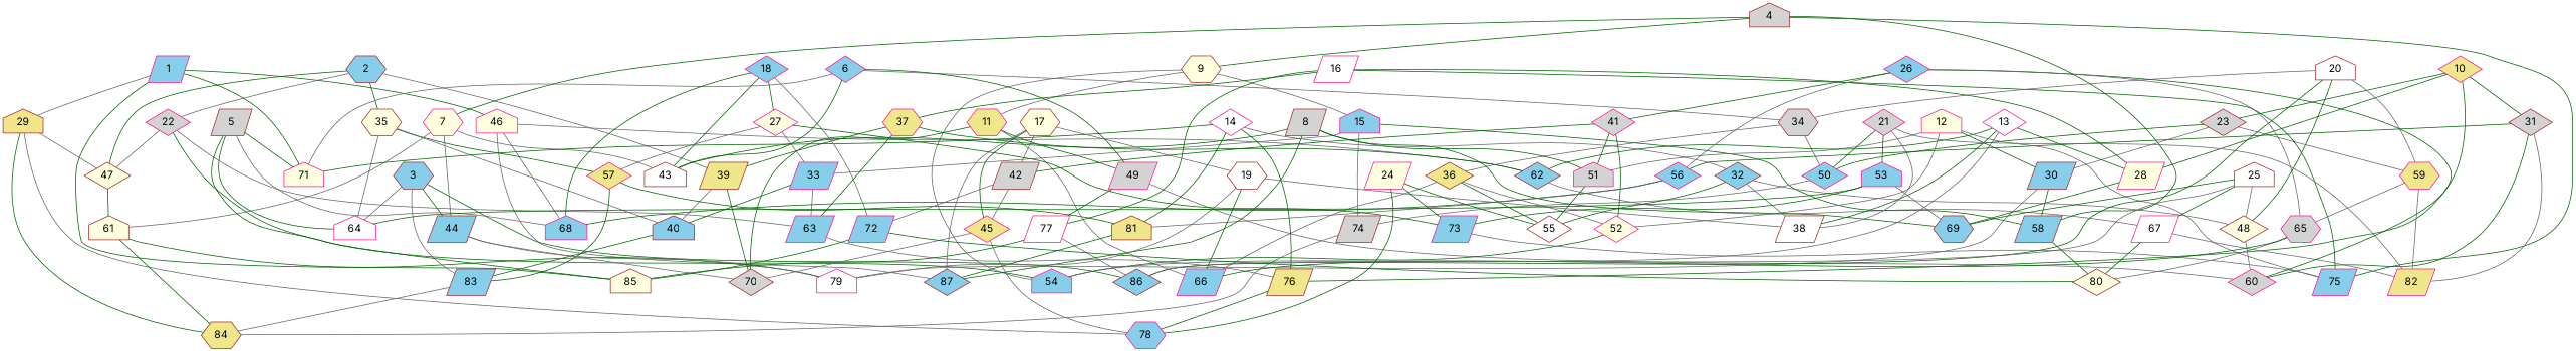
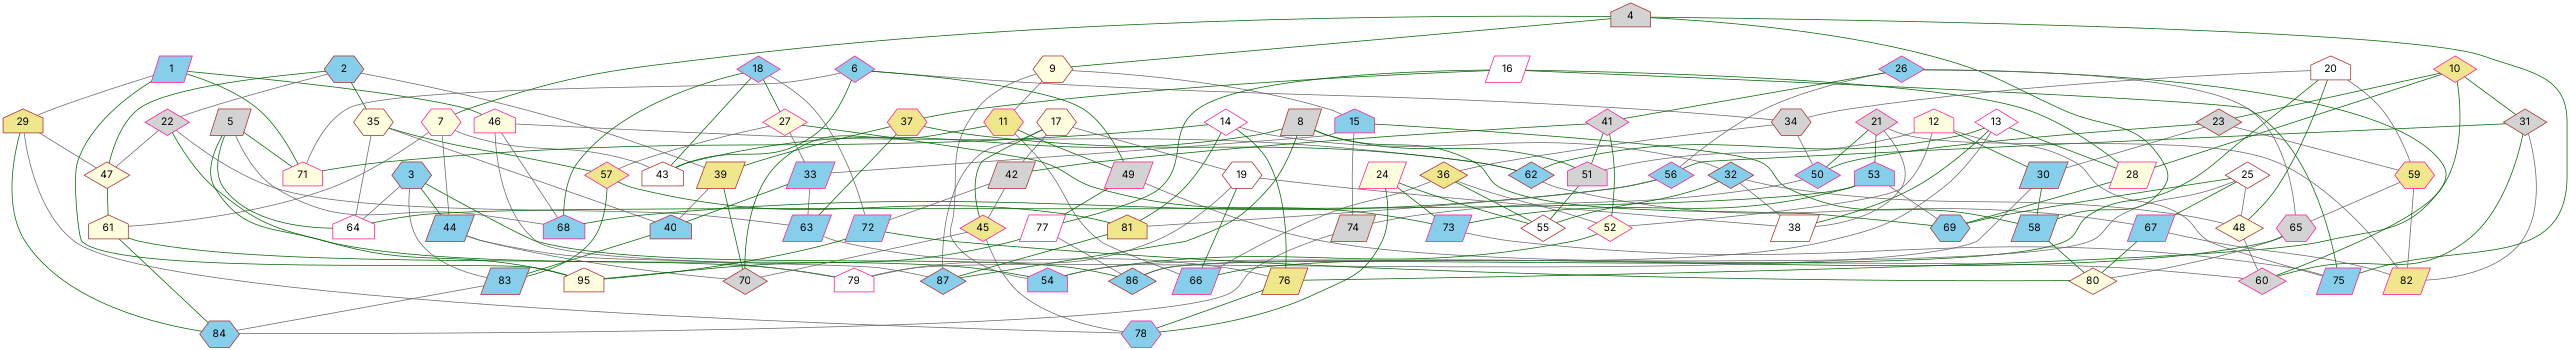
  graph {
    fontname=Inter
    node [color=deeppink fillcolor=skyblue fontname=Inter shape=diamond style=filled]
    edge [color=darkgreen fontname=Inter]
    1 [shape=parallelogram]
    29 [color=brown fillcolor=khaki shape=house]
    46 [fillcolor=lightyellow shape=house]
    71 [fillcolor=lightyellow shape=house]
-   85 [color=brown fillcolor=lightyellow shape=house]
+   85 [color=brown fillcolor=lightyellow shape=house label=95]
    47 [color=brown fillcolor=lightyellow]
    78 [shape=hexagon]
-   84 [color=brown fillcolor=khaki shape=hexagon]
+   84 [color=brown shape=hexagon]
    68 [shape=house]
    87 [color=brown]
    62 [color=brown]
    2 [color=brown shape=hexagon]
    22 [fillcolor=lightgrey]
    35 [color=brown fillcolor=lightyellow shape=hexagon]
    39 [color=brown fillcolor=khaki shape=parallelogram]
    54 [shape=house]
    63 [shape=parallelogram]
    64 [fillcolor=white shape=house]
    57 [fillcolor=khaki]
    40 [color=brown shape=house]
    70 [color=brown fillcolor=lightgrey]
    61 [color=brown fillcolor=lightyellow shape=house]
    3 [color=brown shape=hexagon]
    44 [color=brown shape=parallelogram]
    83 [color=brown shape=parallelogram]
    86 [color=brown]
    79 [fillcolor=white shape=house]
    4 [color=brown fillcolor=lightgrey shape=house]
    7 [fillcolor=lightyellow shape=hexagon]
    9 [color=brown fillcolor=lightyellow shape=hexagon]
    58 [color=brown shape=parallelogram]
    75 [shape=parallelogram]
    43 [color=brown fillcolor=white shape=house]
    11 [fillcolor=khaki shape=hexagon]
    15 [shape=house]
    80 [color=brown fillcolor=lightyellow]
    5 [color=brown fillcolor=lightgrey shape=parallelogram]
    6
    34 [color=brown fillcolor=lightgrey shape=hexagon]
    49 [fillcolor=lightgrey shape=parallelogram]
    50
    36 [color=brown fillcolor=khaki]
    77 [fillcolor=white shape=parallelogram]
    60 [fillcolor=lightgrey]
    8 [color=brown fillcolor=lightgrey shape=parallelogram]
    51 [fillcolor=lightgrey shape=house]
    69 [color=brown shape=hexagon]
    55 [color=brown fillcolor=white]
    66 [shape=parallelogram]
    33 [shape=parallelogram]
    74 [color=brown fillcolor=lightgrey shape=parallelogram]
    10 [fillcolor=khaki]
    23 [color=brown fillcolor=lightgrey]
    28 [fillcolor=lightyellow shape=parallelogram]
    31 [color=brown fillcolor=lightgrey]
    76 [color=brown fillcolor=khaki shape=parallelogram]
    30 [color=brown shape=parallelogram]
    59 [fillcolor=khaki shape=hexagon]
    82 [fillcolor=khaki shape=parallelogram]
    56
    12 [fillcolor=lightyellow shape=house]
    52 [fillcolor=lightyellow]
    13 [fillcolor=white]
    38 [color=brown fillcolor=white shape=parallelogram]
-   67 [fillcolor=white shape=parallelogram]
+   67 [shape=parallelogram]
    14 [fillcolor=white]
    32 [color=brown]
    81 [color=brown fillcolor=khaki shape=house]
    48 [color=brown fillcolor=lightyellow]
    16 [fillcolor=white shape=parallelogram]
    37 [fillcolor=khaki shape=hexagon]
    17 [color=brown fillcolor=lightyellow shape=hexagon]
    19 [color=brown fillcolor=white shape=hexagon]
    42 [color=brown fillcolor=lightgrey shape=parallelogram]
    45 [fillcolor=khaki]
    72 [shape=parallelogram]
    18
    27 [fillcolor=lightyellow]
    73 [shape=parallelogram]
    20 [color=brown fillcolor=white shape=house]
    65 [fillcolor=lightgrey shape=hexagon]
    21 [fillcolor=lightgrey]
    53 [shape=house]
    24 [fillcolor=lightyellow shape=parallelogram]
-   25 [color=brown fillcolor=white shape=house]
+   25 [color=brown fillcolor=white]
    41 [fillcolor=lightgrey]
    26
    1 -- 29 [color=gray40]
    1 -- 46
    1 -- 71
    1 -- 85
    29 -- 47 [color=gray40]
    29 -- 78 [color=gray40]
    29 -- 84
    46 -- 68 [color=gray40]
    46 -- 87 [color=gray40]
    46 -- 62 [color=gray40]
    47 -- 61
    62 -- 67 [color=gray40]
    2 -- 47
    2 -- 22 [color=gray40]
    2 -- 35
    2 -- 39 [color=gray40]
    22 -- 47 [color=gray40]
    22 -- 54
    22 -- 63 [color=gray40]
    35 -- 64 [color=gray40]
    35 -- 57
    35 -- 40 [color=gray40]
    39 -- 40 [color=gray40]
    39 -- 70
    63 -- 76 [color=gray40]
    57 -- 83
    57 -- 81
    40 -- 83
    61 -- 84
    61 -- 79
    3 -- 64 [color=gray40]
    3 -- 44
    3 -- 83 [color=gray40]
    3 -- 86
    44 -- 70 [color=gray40]
    44 -- 79 [color=gray40]
    83 -- 84 [color=gray40]
    4 -- 7
    4 -- 9
    4 -- 58
    4 -- 75
    7 -- 61 [color=gray40]
    7 -- 44 [color=gray40]
    7 -- 43 [color=gray40]
    9 -- 54 [color=gray40]
    9 -- 11 [color=gray40]
    9 -- 15 [color=gray40]
    58 -- 80
    11 -- 70
    11 -- 49
    11 -- 66 [color=gray40]
    15 -- 58
    15 -- 33 [color=gray40]
    15 -- 74 [color=gray40]
    5 -- 71
    5 -- 85
    5 -- 68 [color=gray40]
    5 -- 64
    6 -- 71 [color=gray40]
    6 -- 43
    6 -- 34 [color=gray40]
    6 -- 49
    34 -- 50 [color=gray40]
    34 -- 36 [color=gray40]
    49 -- 77
    49 -- 60 [color=gray40]
    50 -- 74 [color=gray40]
    36 -- 55
    36 -- 66 [color=gray40]
    36 -- 52 [color=gray40]
    77 -- 85
    77 -- 86 [color=gray40]
    8 -- 87
    8 -- 43
    8 -- 51
    8 -- 69
    51 -- 55
    33 -- 63 [color=gray40]
    33 -- 40
    74 -- 84 [color=gray40]
    10 -- 23
    10 -- 28
    10 -- 31
    10 -- 76
    23 -- 50
    23 -- 30 [color=gray40]
    23 -- 59 [color=gray40]
    28 -- 69
    31 -- 60
    31 -- 82 [color=gray40]
    31 -- 56
    76 -- 78
    30 -- 79 [color=gray40]
    30 -- 58
    59 -- 82 [color=gray40]
    59 -- 65 [color=gray40]
    56 -- 68
    56 -- 81 [color=gray40]
    12 -- 75 [color=gray40]
    12 -- 51 [color=gray40]
    12 -- 30
    12 -- 52 [color=gray40]
    52 -- 54
    13 -- 62
    13 -- 54 [color=gray40]
    13 -- 28
    13 -- 38
    67 -- 80
    67 -- 82 [color=gray40]
    14 -- 71
    14 -- 76
    14 -- 32 [color=gray40]
    14 -- 81
    32 -- 55
    32 -- 38 [color=gray40]
    32 -- 48 [color=gray40]
    81 -- 87
    48 -- 60 [color=gray40]
    16 -- 75
    16 -- 77
    16 -- 28
    16 -- 37
    37 -- 62
    37 -- 39
    37 -- 63
    17 -- 87 [color=gray40]
    17 -- 19 [color=gray40]
    17 -- 42 [color=gray40]
    17 -- 45
    19 -- 79 [color=gray40]
    19 -- 66
    19 -- 38 [color=gray40]
    42 -- 45 [color=gray40]
    42 -- 72 [color=gray40]
    45 -- 78 [color=gray40]
    45 -- 70 [color=gray40]
    72 -- 85
    72 -- 80
    18 -- 68
    18 -- 43
    18 -- 72 [color=gray40]
    18 -- 27
    27 -- 57 [color=gray40]
    27 -- 33 [color=gray40]
    27 -- 73
    73 -- 75 [color=gray40]
    20 -- 86
    20 -- 34 [color=gray40]
    20 -- 59 [color=gray40]
    20 -- 48
    65 -- 80 [color=gray40]
    65 -- 66
    21 -- 50
    21 -- 82 [color=gray40]
    21 -- 38 [color=gray40]
    21 -- 53
    53 -- 64
    53 -- 69 [color=gray40]
    53 -- 73
    24 -- 78
    24 -- 55
    24 -- 73
    25 -- 86 [color=gray40]
    25 -- 69
    25 -- 67
    25 -- 48 [color=gray40]
    41 -- 51
    41 -- 52
    41 -- 42
    26 -- 60
    26 -- 56 [color=gray40]
    26 -- 65 [color=gray40]
    26 -- 41
  }
